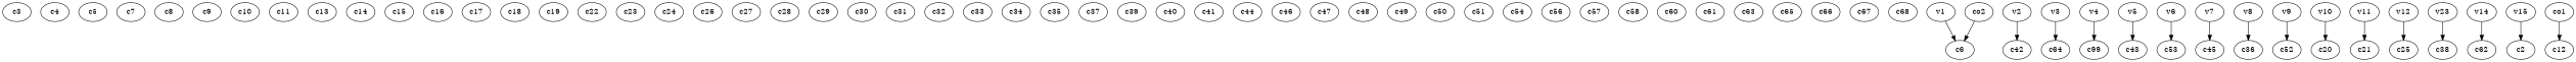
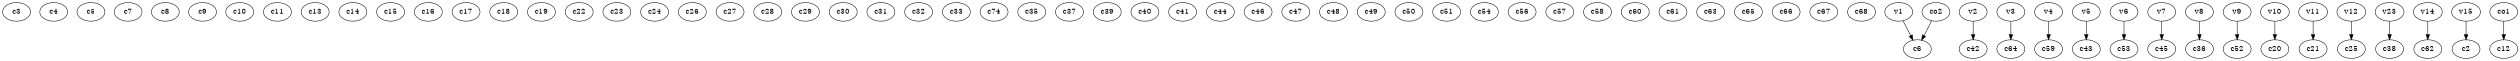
  strict digraph {
    edge [weight=1]
    c3
    c4
    c5
    c7
    c8
    c9
    c10
    c11
    c13
    c14
    c15
    c16
    c17
    c18
    c19
    c22
    c23
    c24
    c26
    c27
    c28
    c29
    c30
    c31
    c32
    c33
-   c34
+   c34 [label=c74]
    c35
    c37
    c39
    c40
    c41
    c44
    c46
    c47
    c48
    c49
    c50
    c51
    c54
    c56
    c57
    c58
    c60
    c61
    c63
    c65
    c66
    c67
    c68
    v1
    c6
    v2
    c42
    v3
    c64
    v4
-   c59 [label=c99]
+   c59
    v5
    c43
    v6
    c53
    v7
    c45
    v8
    c36
    v9
    c52
    v10
    c20
    v11
    c21
    v12
    c25
    n75 [label=v23]
    c38
    v14
    c62
    v15
    c2
    co1
    c12
    co2
    v1 -> c6
    v2 -> c42
    v3 -> c64
    v4 -> c59
    v5 -> c43
    v6 -> c53
    v7 -> c45
    v8 -> c36
    v9 -> c52
    v10 -> c20
    v11 -> c21
    v12 -> c25
    n75 -> c38
    v14 -> c62
    v15 -> c2
    co1 -> c12
    co2 -> c6
  }
